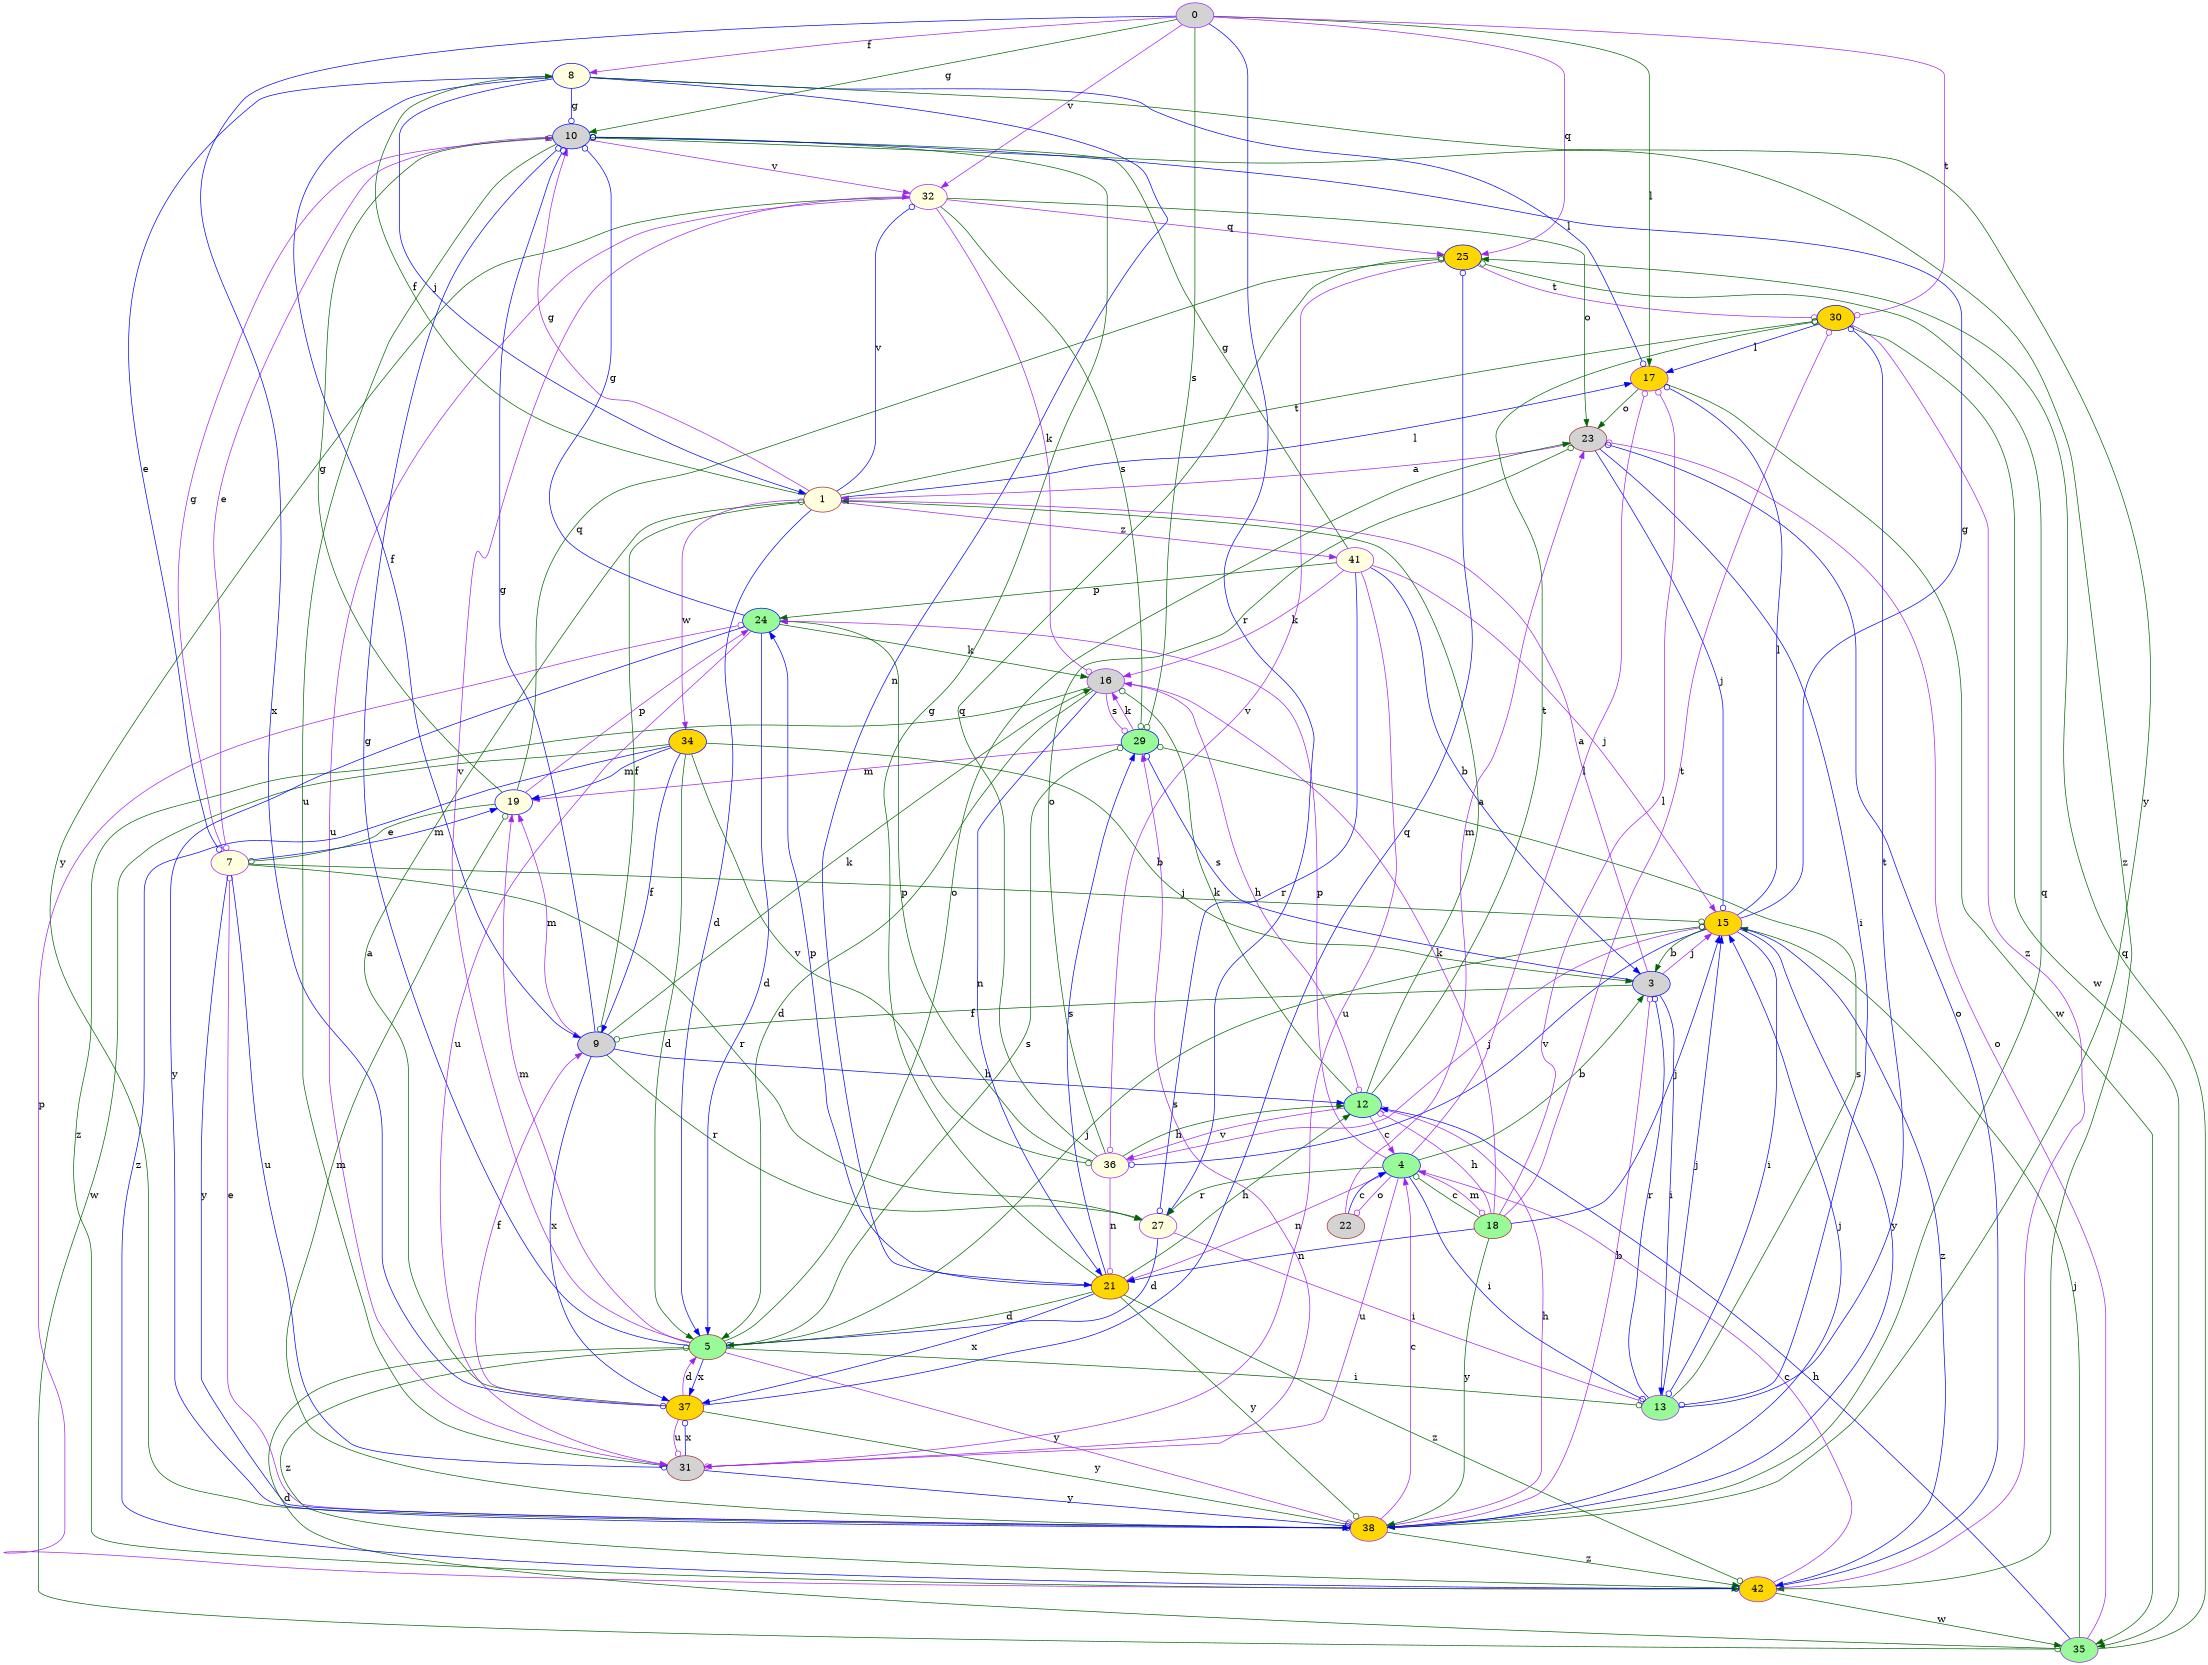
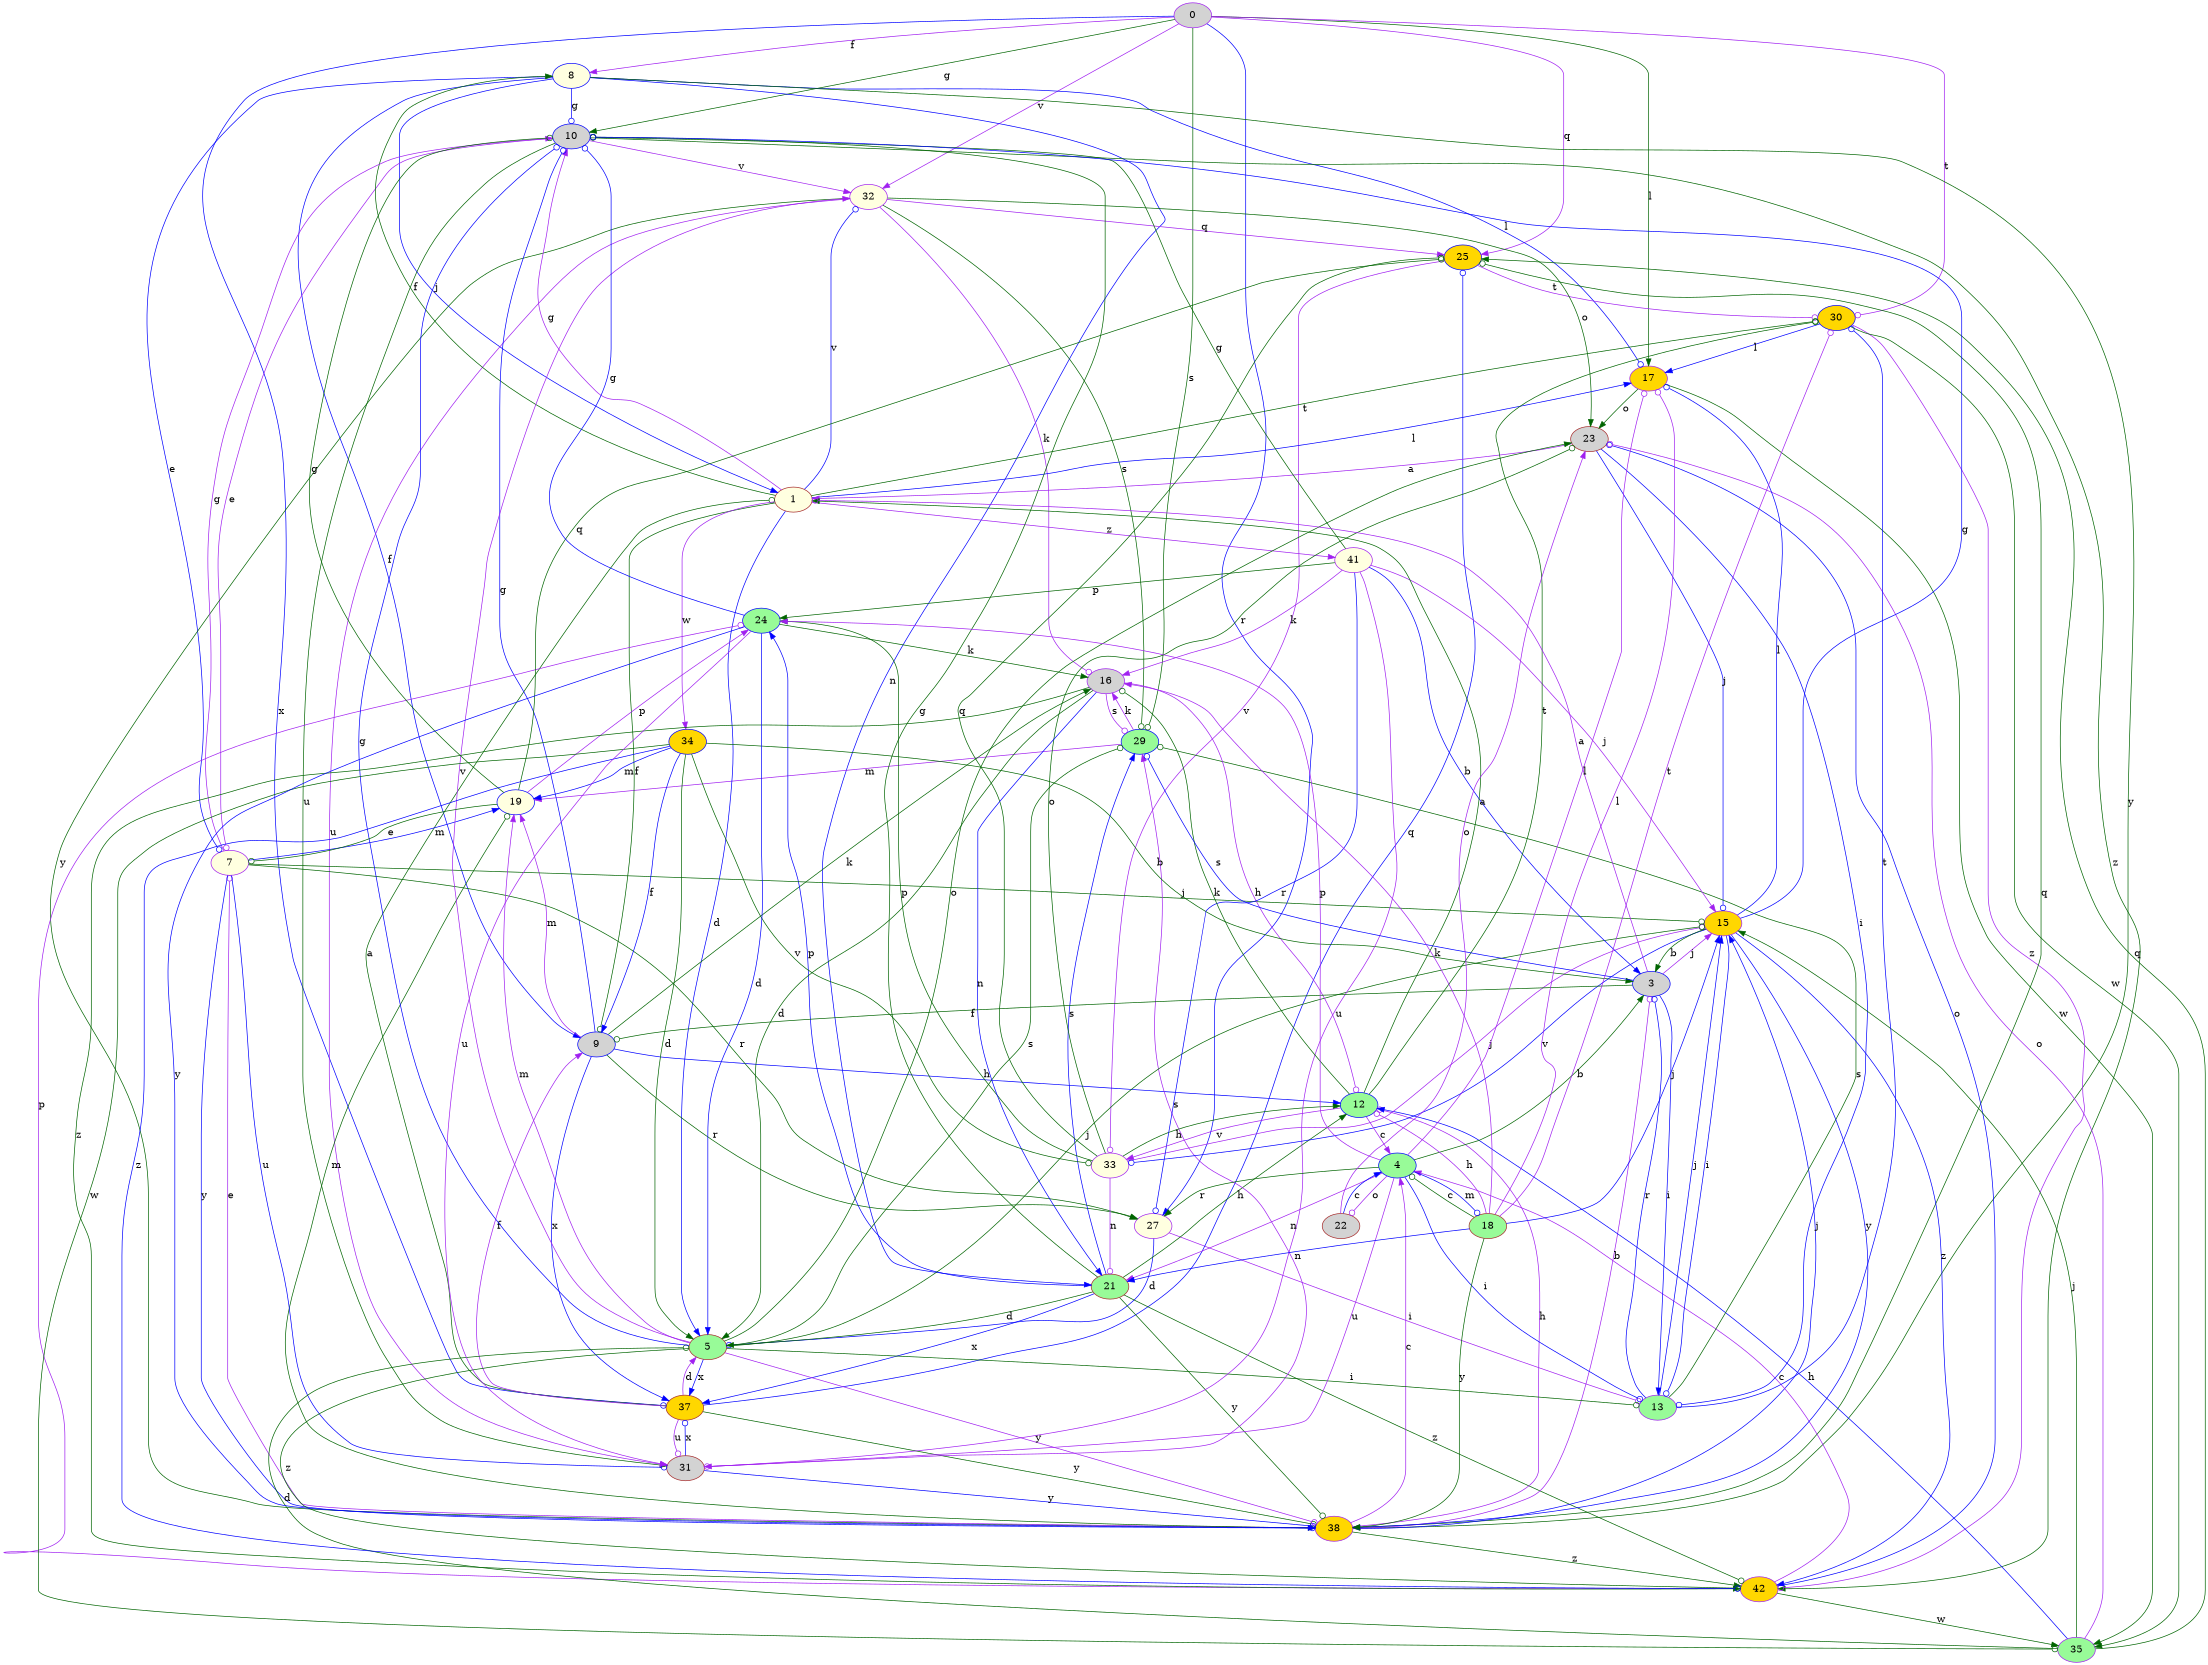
  strict digraph {
    node [color=purple fillcolor=palegreen style=filled]
    edge [arrowhead=normal color=darkgreen]
    0 [fillcolor=lightgrey]
    8 [color=blue fillcolor=lightyellow]
    10 [color=blue fillcolor=lightgrey]
    17 [fillcolor=gold]
    25 [color=blue fillcolor=gold]
    27 [fillcolor=lightyellow]
    29 [color=blue]
    30 [color=blue fillcolor=gold]
    32 [fillcolor=lightyellow]
    37 [color=brown fillcolor=gold]
    1 [color=brown fillcolor=lightyellow]
    9 [color=blue fillcolor=lightgrey]
-   21 [color=brown fillcolor=gold]
+   21 [color=brown]
    38 [fillcolor=gold]
    7 [fillcolor=lightyellow]
    31 [color=brown fillcolor=lightgrey]
    42 [fillcolor=gold]
    23 [color=brown fillcolor=lightgrey]
    35
-   33 [fillcolor=lightyellow label=36]
+   33 [fillcolor=lightyellow]
    5 [color=brown]
    13
    19 [color=blue fillcolor=lightyellow]
    16 [fillcolor=lightgrey]
    34 [color=blue fillcolor=gold]
    41 [fillcolor=lightyellow]
    15 [fillcolor=gold]
    12 [color=blue]
    3 [color=blue fillcolor=lightgrey]
    24 [color=blue]
    4 [color=blue]
    18 [color=brown]
    22 [color=brown fillcolor=lightgrey]
    0 -> 8 [color=purple label=f]
    0 -> 10 [label=g]
    0 -> 17 [label=l]
    0 -> 25 [color=purple label=q]
    0 -> 27 [color=blue label=r]
    0 -> 29 [arrowhead=odot label=s]
    0 -> 30 [arrowhead=odot color=purple label=t]
    0 -> 32 [color=purple label=v]
    0 -> 37 [arrowhead=odot color=blue label=x]
    8 -> 10 [arrowhead=odot color=blue label=g]
    8 -> 17 [arrowhead=odot color=blue label=l]
    8 -> 1 [color=blue label=j]
    8 -> 9 [color=blue label=f]
    8 -> 21 [color=blue label=n]
    8 -> 38 [label=y]
    8 -> 7 [arrowhead=odot color=blue label=e]
    10 -> 32 [color=purple label=v]
    10 -> 7 [arrowhead=odot color=purple label=e]
    10 -> 31 [label=u]
    10 -> 42 [label=z]
    17 -> 23 [label=o]
    17 -> 35 [label=w]
    25 -> 30 [arrowhead=odot color=purple label=t]
    25 -> 33 [arrowhead=odot color=purple label=v]
    27 -> 5 [arrowhead=odot color=blue label=d]
    27 -> 13 [arrowhead=odot color=purple label=i]
    29 -> 19 [color=purple label=m]
    29 -> 16 [color=purple label=k]
    30 -> 17 [color=blue label=l]
    30 -> 42 [arrowhead=odot color=purple label=z]
    30 -> 35 [label=w]
    32 -> 25 [color=purple label=q]
    32 -> 29 [arrowhead=odot label=s]
    32 -> 38 [label=y]
    32 -> 31 [color=purple label=u]
    32 -> 23 [label=o]
    32 -> 16 [arrowhead=odot color=purple label=k]
    37 -> 25 [arrowhead=odot color=blue label=q]
    37 -> 1 [arrowhead=odot label=a]
    37 -> 9 [color=purple label=f]
    37 -> 38 [arrowhead=odot label=y]
    37 -> 31 [arrowhead=odot color=purple label=u]
    37 -> 5 [color=purple label=d]
    1 -> 8 [label=f]
    1 -> 10 [color=purple label=g]
    1 -> 17 [color=blue label=l]
    1 -> 30 [arrowhead=odot label=t]
    1 -> 32 [arrowhead=odot color=blue label=v]
    1 -> 9 [arrowhead=odot label=f]
    1 -> 5 [color=blue label=d]
    1 -> 34 [color=purple label=w]
    1 -> 41 [color=purple label=z]
    9 -> 10 [arrowhead=odot color=blue label=g]
    9 -> 27 [label=r]
    9 -> 37 [color=blue label=x]
    9 -> 19 [color=purple label=m]
    9 -> 16 [label=k]
    9 -> 12 [color=blue label=h]
    21 -> 10 [arrowhead=odot label=g]
    21 -> 29 [color=blue label=s]
    21 -> 37 [color=blue label=x]
    21 -> 38 [arrowhead=odot label=y]
    21 -> 42 [arrowhead=odot label=z]
    21 -> 5 [label=d]
    21 -> 12 [label=h]
    21 -> 24 [color=blue label=p]
    38 -> 25 [arrowhead=odot label=q]
    38 -> 7 [arrowhead=odot color=purple label=e]
    38 -> 42 [label=z]
    38 -> 19 [arrowhead=odot label=m]
    38 -> 15 [color=blue label=j]
    38 -> 12 [arrowhead=odot color=purple label=h]
    38 -> 3 [arrowhead=odot color=purple label=b]
    38 -> 4 [color=purple label=c]
    7 -> 10 [color=purple label=g]
    7 -> 27 [label=r]
    7 -> 38 [arrowhead=odot color=blue label=y]
    7 -> 31 [arrowhead=odot color=blue label=u]
    7 -> 19 [color=blue label=m]
    7 -> 15 [arrowhead=odot label=j]
    31 -> 29 [color=purple label=s]
    31 -> 37 [arrowhead=odot color=blue label=x]
    31 -> 38 [arrowhead=odot color=blue label=y]
    42 -> 23 [arrowhead=odot color=blue label=o]
    42 -> 35 [label=w]
    42 -> 24 [arrowhead=odot color=purple label=p]
    42 -> 4 [color=purple label=c]
    23 -> 1 [color=purple label=a]
    23 -> 13 [arrowhead=odot color=blue label=i]
    23 -> 15 [arrowhead=odot color=blue label=j]
    35 -> 25 [label=q]
    35 -> 23 [arrowhead=odot color=purple label=o]
    35 -> 5 [arrowhead=odot label=d]
    35 -> 15 [label=j]
    35 -> 12 [color=blue label=h]
    33 -> 25 [arrowhead=odot label=q]
    33 -> 21 [arrowhead=odot color=purple label=n]
    33 -> 23 [arrowhead=odot label=o]
    33 -> 15 [arrowhead=odot color=purple label=j]
    33 -> 12 [label=h]
    33 -> 24 [label=p]
    5 -> 10 [arrowhead=odot color=blue label=g]
    5 -> 29 [arrowhead=odot label=s]
    5 -> 32 [color=purple label=v]
    5 -> 37 [color=blue label=x]
    5 -> 38 [arrowhead=odot color=purple label=y]
    5 -> 42 [arrowhead=odot label=z]
    5 -> 23 [label=o]
    5 -> 13 [arrowhead=odot label=i]
    5 -> 19 [color=purple label=m]
    5 -> 15 [arrowhead=odot label=j]
    13 -> 29 [arrowhead=odot label=s]
    13 -> 30 [arrowhead=odot color=blue label=t]
    13 -> 15 [color=blue label=j]
    13 -> 3 [arrowhead=odot color=blue label=r]
    19 -> 10 [arrowhead=odot label=g]
    19 -> 25 [arrowhead=odot label=q]
    19 -> 7 [arrowhead=odot label=e]
    19 -> 24 [color=purple label=p]
    16 -> 29 [arrowhead=odot color=purple label=s]
    16 -> 21 [color=blue label=n]
    16 -> 42 [label=z]
    16 -> 5 [label=d]
    16 -> 12 [arrowhead=odot color=purple label=h]
    34 -> 9 [color=blue label=f]
    34 -> 42 [arrowhead=odot color=blue label=z]
    34 -> 35 [arrowhead=odot label=w]
    34 -> 33 [arrowhead=odot label=v]
    34 -> 5 [label=d]
    34 -> 19 [color=blue label=m]
    34 -> 3 [label=b]
    41 -> 10 [arrowhead=odot label=g]
    41 -> 27 [arrowhead=odot color=blue label=r]
    41 -> 31 [color=purple label=u]
    41 -> 16 [color=purple label=k]
    41 -> 15 [color=purple label=j]
    41 -> 3 [color=blue label=b]
    41 -> 24 [label=p]
    15 -> 10 [arrowhead=odot color=blue label=g]
    15 -> 17 [arrowhead=odot color=blue label=l]
    15 -> 38 [color=blue label=y]
    15 -> 42 [color=blue label=z]
    15 -> 33 [arrowhead=odot color=blue label=v]
    15 -> 13 [arrowhead=odot color=blue label=i]
    15 -> 3 [label=b]
    12 -> 30 [arrowhead=odot label=t]
    12 -> 1 [label=a]
    12 -> 33 [color=purple label=v]
    12 -> 16 [arrowhead=odot label=k]
    12 -> 4 [color=purple label=c]
    3 -> 29 [arrowhead=odot color=blue label=s]
    3 -> 1 [arrowhead=odot color=purple label=a]
    3 -> 9 [arrowhead=odot label=f]
    3 -> 13 [color=blue label=i]
    3 -> 15 [color=purple label=j]
    24 -> 10 [arrowhead=odot color=blue label=g]
    24 -> 38 [color=blue label=y]
    24 -> 31 [color=purple label=u]
    24 -> 5 [color=blue label=d]
    24 -> 16 [label=k]
    4 -> 17 [arrowhead=odot color=purple label=l]
    4 -> 27 [label=r]
    4 -> 21 [color=purple label=n]
    4 -> 31 [arrowhead=odot color=purple label=u]
    4 -> 13 [arrowhead=odot color=blue label=i]
    4 -> 3 [label=b]
    4 -> 24 [color=purple label=p]
-   4 -> 18 [arrowhead=odot color=purple label=m]
+   4 -> 18 [arrowhead=odot color=blue label=m]
    4 -> 22 [arrowhead=odot color=purple label=o]
    18 -> 17 [arrowhead=odot color=purple label=l]
    18 -> 30 [arrowhead=odot color=purple label=t]
    18 -> 21 [color=blue label=n]
    18 -> 38 [label=y]
    18 -> 16 [color=purple label=k]
    18 -> 15 [color=blue label=j]
    18 -> 12 [arrowhead=odot color=purple label=h]
    18 -> 4 [arrowhead=odot label=c]
-   22 -> 23 [color=purple label=m]
+   22 -> 23 [color=purple label=o]
    22 -> 4 [color=blue label=c]
  }
